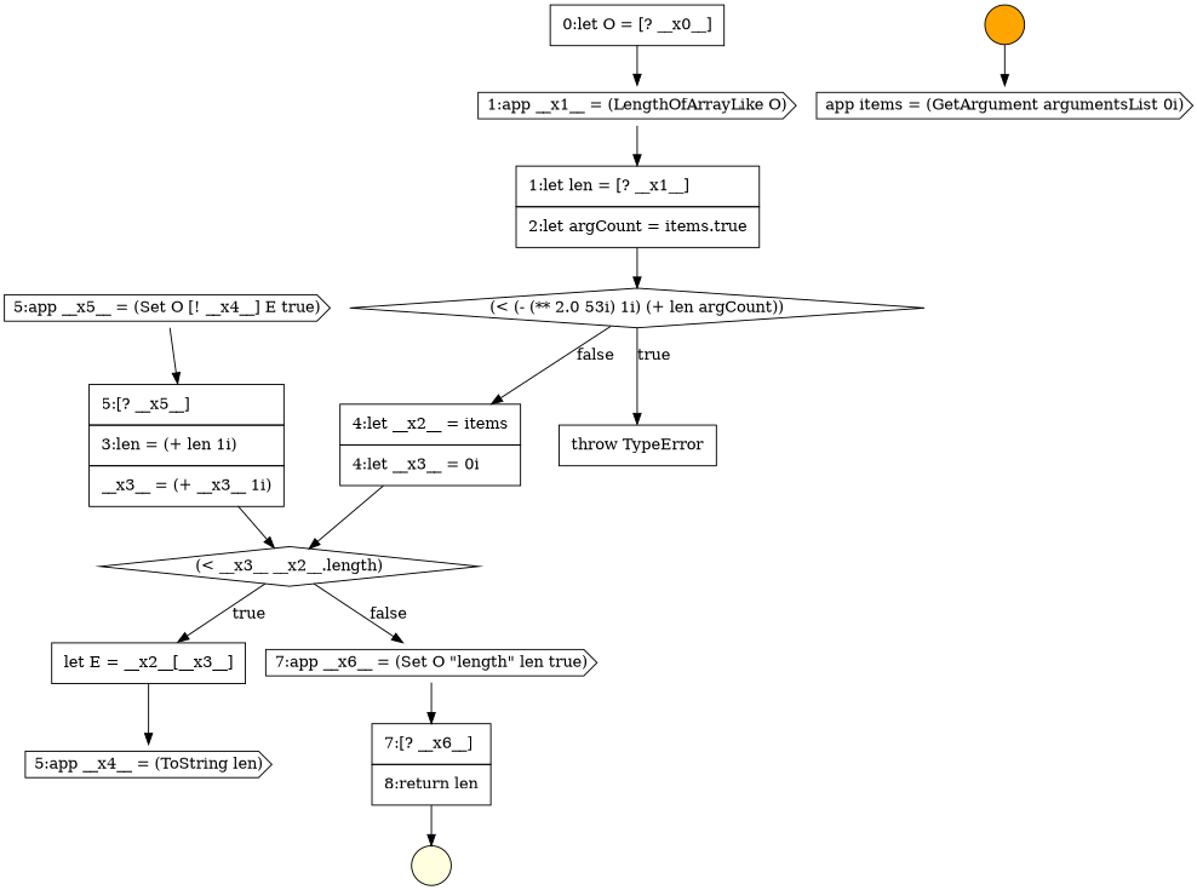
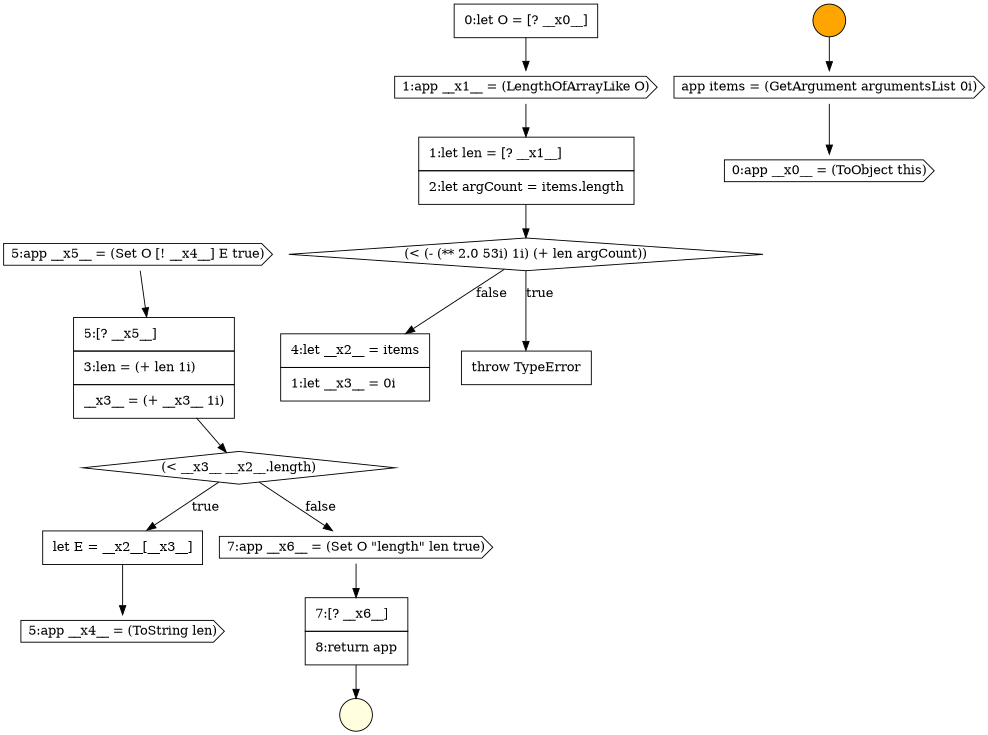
  digraph {
    node [color=black fillcolor=white shape=none style=filled]
    edge [color=black]
-   n1 [label=<<font color="black">     <table border="0" cellborder="1" cellspacing="0" cellpadding="10">       <tr><td align="left">4:let __x2__ = items</td></tr>       <tr><td align="left">4:let __x3__ = 0i</td></tr>     </table>   </font>> margin=0]
+   n1 [label=<<font color="black">     <table border="0" cellborder="1" cellspacing="0" cellpadding="10">       <tr><td align="left">4:let __x2__ = items</td></tr>       <tr><td align="left">1:let __x3__ = 0i</td></tr>     </table>   </font>> margin=0]
    n2 [label=<<font color="black">(&lt; __x3__ __x2__.length)</font>> shape=diamond]
    n3 [label=<<font color="black">     <table border="0" cellborder="1" cellspacing="0" cellpadding="10">       <tr><td align="left">let E = __x2__[__x3__]</td></tr>     </table>   </font>> margin=0]
    n4 [label=<<font color="black">7:app __x6__ = (Set O &quot;length&quot; len true)</font>> shape=cds]
    n5 [label=<<font color="black">5:app __x4__ = (ToString len)</font>> shape=cds]
    n6 [label=<<font color="black">5:app __x5__ = (Set O [! __x4__] E true)</font>> shape=cds]
    n7 [label=<<font color="black">     <table border="0" cellborder="1" cellspacing="0" cellpadding="10">       <tr><td align="left">5:[? __x5__]</td></tr>       <tr><td align="left">3:len = (+ len 1i)</td></tr>       <tr><td align="left">__x3__ = (+ __x3__ 1i)</td></tr>     </table>   </font>> margin=0]
-   n8 [label=<<font color="black">     <table border="0" cellborder="1" cellspacing="0" cellpadding="10">       <tr><td align="left">7:[? __x6__]</td></tr>       <tr><td align="left">8:return len</td></tr>     </table>   </font>> margin=0]
+   n8 [label=<<font color="black">     <table border="0" cellborder="1" cellspacing="0" cellpadding="10">       <tr><td align="left">7:[? __x6__]</td></tr>       <tr><td align="left">8:return app</td></tr>     </table>   </font>> margin=0]
    n9 [fillcolor=lightyellow label=" " shape=circle]
    n10 [label=<<font color="black">1:app __x1__ = (LengthOfArrayLike O)</font>> shape=cds]
-   n11 [label=<<font color="black">     <table border="0" cellborder="1" cellspacing="0" cellpadding="10">       <tr><td align="left">1:let len = [? __x1__]</td></tr>       <tr><td align="left">2:let argCount = items.true</td></tr>     </table>   </font>> margin=0]
+   n11 [label=<<font color="black">     <table border="0" cellborder="1" cellspacing="0" cellpadding="10">       <tr><td align="left">1:let len = [? __x1__]</td></tr>       <tr><td align="left">2:let argCount = items.length</td></tr>     </table>   </font>> margin=0]
    n12 [label=<<font color="black">(&lt; (- (** 2.0 53i) 1i) (+ len argCount))</font>> shape=diamond]
    n13 [label=<<font color="black">     <table border="0" cellborder="1" cellspacing="0" cellpadding="10">       <tr><td align="left">throw TypeError</td></tr>     </table>   </font>> margin=0]
+   n14 [label=<<font color="black">0:app __x0__ = (ToObject this)</font>> shape=cds]
    n15 [label=<<font color="black">     <table border="0" cellborder="1" cellspacing="0" cellpadding="10">       <tr><td align="left">0:let O = [? __x0__]</td></tr>     </table>   </font>> margin=0]
    n16 [label=<<font color="black">app items = (GetArgument argumentsList 0i)</font>> shape=cds]
    n17 [fillcolor=orange label=" " shape=circle]
-   n1 -> n2
    n2 -> n3 [label=<<font color="black">true</font>>]
    n2 -> n4 [label=<<font color="black">false</font>>]
    n3 -> n5
    n4 -> n8
    n6 -> n7
    n7 -> n2
    n8 -> n9
    n10 -> n11
    n11 -> n12
    n12 -> n1 [label=<<font color="black">false</font>>]
    n12 -> n13 [label=<<font color="black">true</font>>]
    n15 -> n10
+   n16 -> n14
    n17 -> n16
  }
